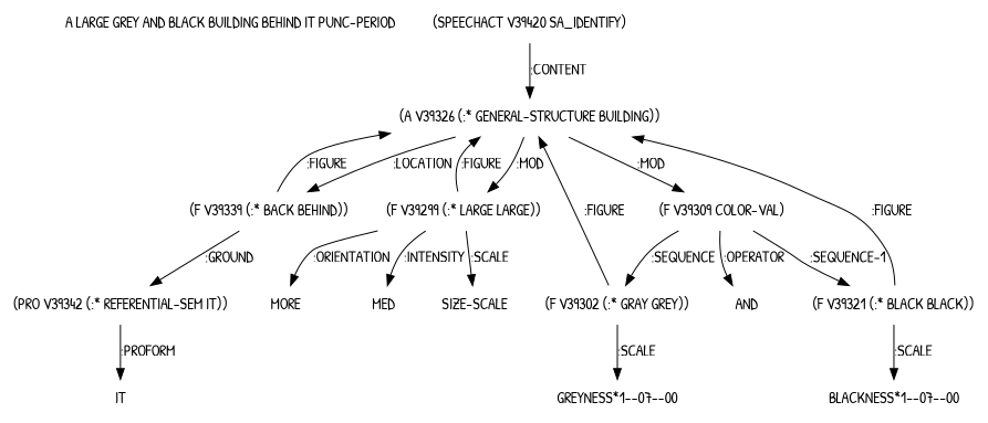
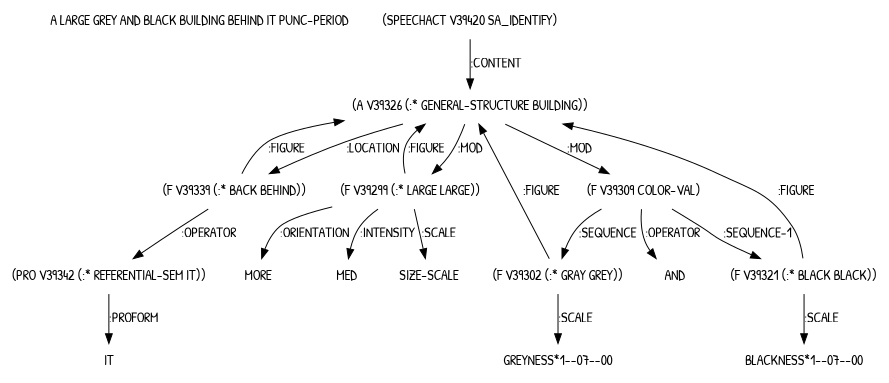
  digraph {
    fontname="Patrick Hand"
    node [fontname="Patrick Hand" shape=none]
    edge [fontname="Patrick Hand"]
    "A LARGE GREY AND BLACK BUILDING BEHIND IT PUNC-PERIOD"
    n2 [label="(SPEECHACT V39420 SA_IDENTIFY)"]
    n3 [label="(A V39326 (:* GENERAL-STRUCTURE BUILDING))"]
    n4 [label="(F V39339 (:* BACK BEHIND))"]
    n5 [label="(F V39299 (:* LARGE LARGE))"]
    n6 [label="(F V39309 COLOR-VAL)"]
    n7 [label="(PRO V39342 (:* REFERENTIAL-SEM IT))"]
    n8 [label=MORE]
    n9 [label=MED]
    n10 [label="SIZE-SCALE"]
    n11 [label="(F V39302 (:* GRAY GREY))"]
    n12 [label="(F V39321 (:* BLACK BLACK))"]
    n13 [label=AND]
    n14 [label=IT]
    n15 [label="GREYNESS*1--07--00"]
    n16 [label="BLACKNESS*1--07--00"]
    n2 -> n3 [label=":CONTENT"]
    n3 -> n4 [label=":LOCATION"]
    n3 -> n5 [label=":MOD"]
    n3 -> n6 [label=":MOD"]
    n4 -> n3 [label=":FIGURE"]
-   n4 -> n7 [label=":GROUND"]
+   n4 -> n7 [label=":OPERATOR"]
    n5 -> n3 [label=":FIGURE"]
    n5 -> n8 [label=":ORIENTATION"]
    n5 -> n9 [label=":INTENSITY"]
    n5 -> n10 [label=":SCALE"]
    n6 -> n11 [label=":SEQUENCE"]
    n6 -> n12 [label=":SEQUENCE-1"]
    n6 -> n13 [label=":OPERATOR"]
    n7 -> n14 [label=":PROFORM"]
    n11 -> n3 [label=":FIGURE"]
    n11 -> n15 [label=":SCALE"]
    n12 -> n3 [label=":FIGURE"]
    n12 -> n16 [label=":SCALE"]
  }
